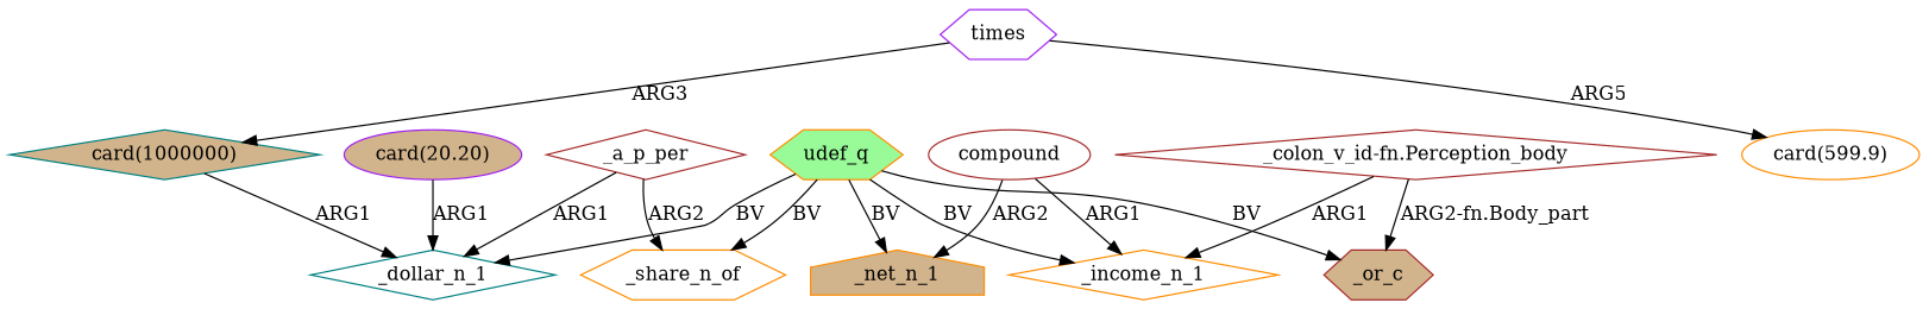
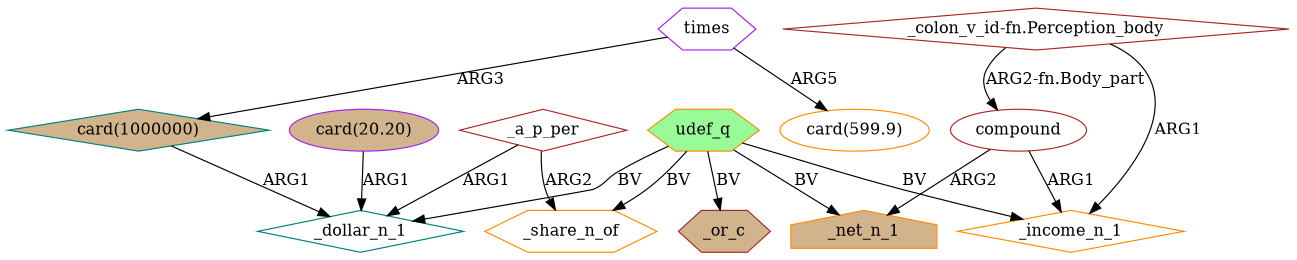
  digraph {
    node [color=darkorange fillcolor=white shape=diamond style=filled]
    times [color=purple shape=hexagon]
    "card(1000000)" [color=teal fillcolor=tan]
    "card(599.9)" [shape=ellipse]
    _dollar_n_1 [color=teal]
    compound [color=brown shape=ellipse]
    _income_n_1
    _net_n_1 [fillcolor=tan shape=house]
    _a_p_per [color=brown]
    _share_n_of [shape=hexagon]
    "_colon_v_id-fn.Perception_body" [color=brown]
    _or_c [color=brown fillcolor=tan shape=hexagon]
    udef_q [fillcolor=palegreen shape=hexagon]
    "card(20.20)" [color=purple fillcolor=tan shape=ellipse]
    times -> "card(1000000)" [label=ARG3]
    times -> "card(599.9)" [label=ARG5]
    "card(1000000)" -> _dollar_n_1 [label=ARG1]
    compound -> _income_n_1 [label=ARG1]
    compound -> _net_n_1 [label=ARG2]
    _a_p_per -> _dollar_n_1 [label=ARG1]
    _a_p_per -> _share_n_of [label=ARG2]
    "_colon_v_id-fn.Perception_body" -> _income_n_1 [label=ARG1]
-   "_colon_v_id-fn.Perception_body" -> _or_c [label="ARG2-fn.Body_part"]
+   "_colon_v_id-fn.Perception_body" -> compound [label="ARG2-fn.Body_part"]
    udef_q -> _dollar_n_1 [label=BV]
    udef_q -> _income_n_1 [label=BV]
    udef_q -> _net_n_1 [label=BV]
    udef_q -> _share_n_of [label=BV]
    udef_q -> _or_c [label=BV]
    "card(20.20)" -> _dollar_n_1 [label=ARG1]
  }
